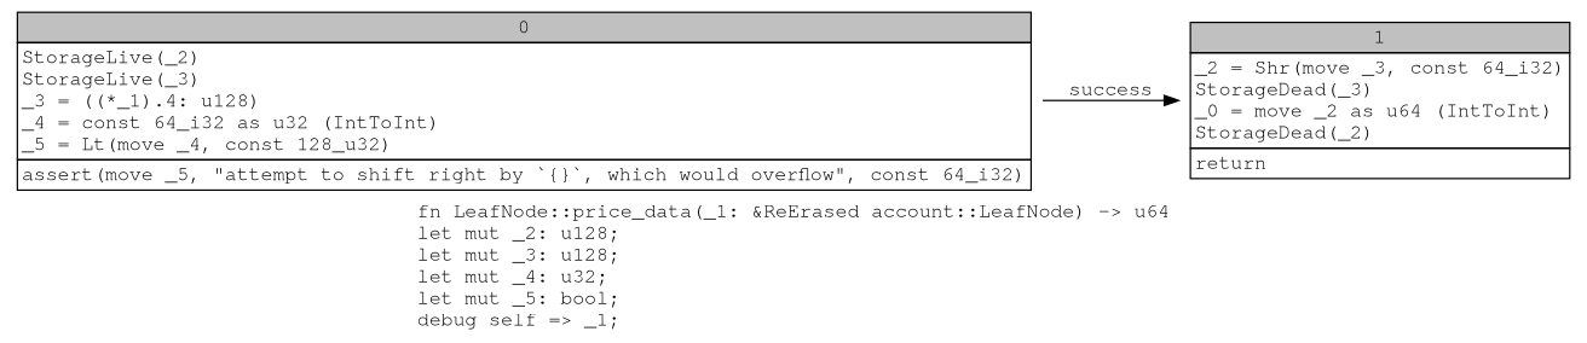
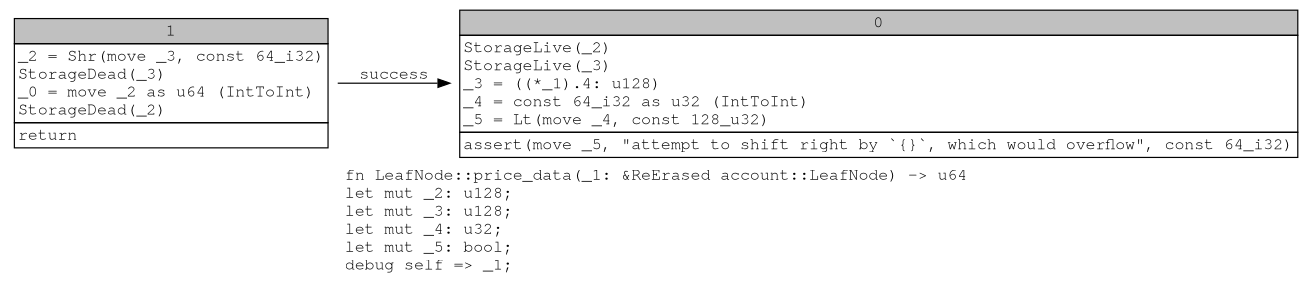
  digraph {
    fontname="Courier, monospace"
    label=<fn LeafNode::price_data(_1: &amp;ReErased account::LeafNode) -&gt; u64<br align="left"/>let mut _2: u128;<br align="left"/>let mut _3: u128;<br align="left"/>let mut _4: u32;<br align="left"/>let mut _5: bool;<br align="left"/>debug self =&gt; _1;<br align="left"/>>
    rankdir=LR
    node [fontname="Courier, monospace" shape=none]
    n1 [label=<<table border="0" cellborder="1" cellspacing="0"><tr><td bgcolor="gray" align="center" colspan="1">0</td></tr><tr><td align="left" balign="left">StorageLive(_2)<br/>StorageLive(_3)<br/>_3 = ((*_1).4: u128)<br/>_4 = const 64_i32 as u32 (IntToInt)<br/>_5 = Lt(move _4, const 128_u32)<br/></td></tr><tr><td align="left">assert(move _5, &quot;attempt to shift right by `{}`, which would overflow&quot;, const 64_i32)</td></tr></table>>]
    n2 [label=<<table border="0" cellborder="1" cellspacing="0"><tr><td bgcolor="gray" align="center" colspan="1">1</td></tr><tr><td align="left" balign="left">_2 = Shr(move _3, const 64_i32)<br/>StorageDead(_3)<br/>_0 = move _2 as u64 (IntToInt)<br/>StorageDead(_2)<br/></td></tr><tr><td align="left">return</td></tr></table>>]
-   n1 -> n2 [fontname="Courier, monospace" label=success]
+   n2 -> n1 [fontname="Courier, monospace" label=success]
  }
